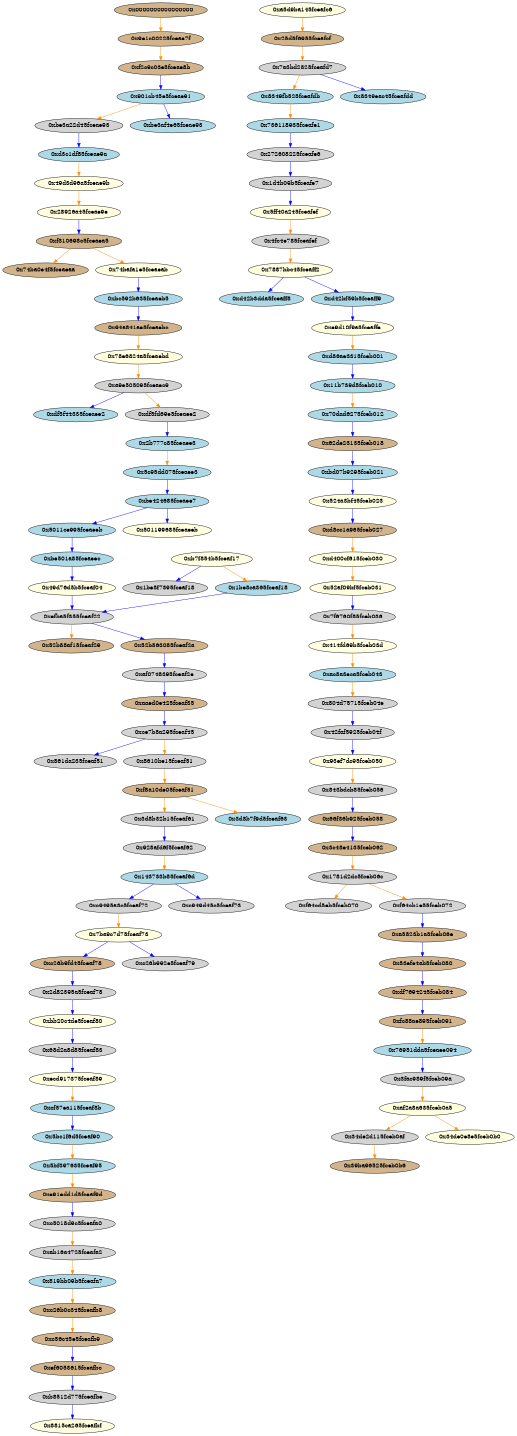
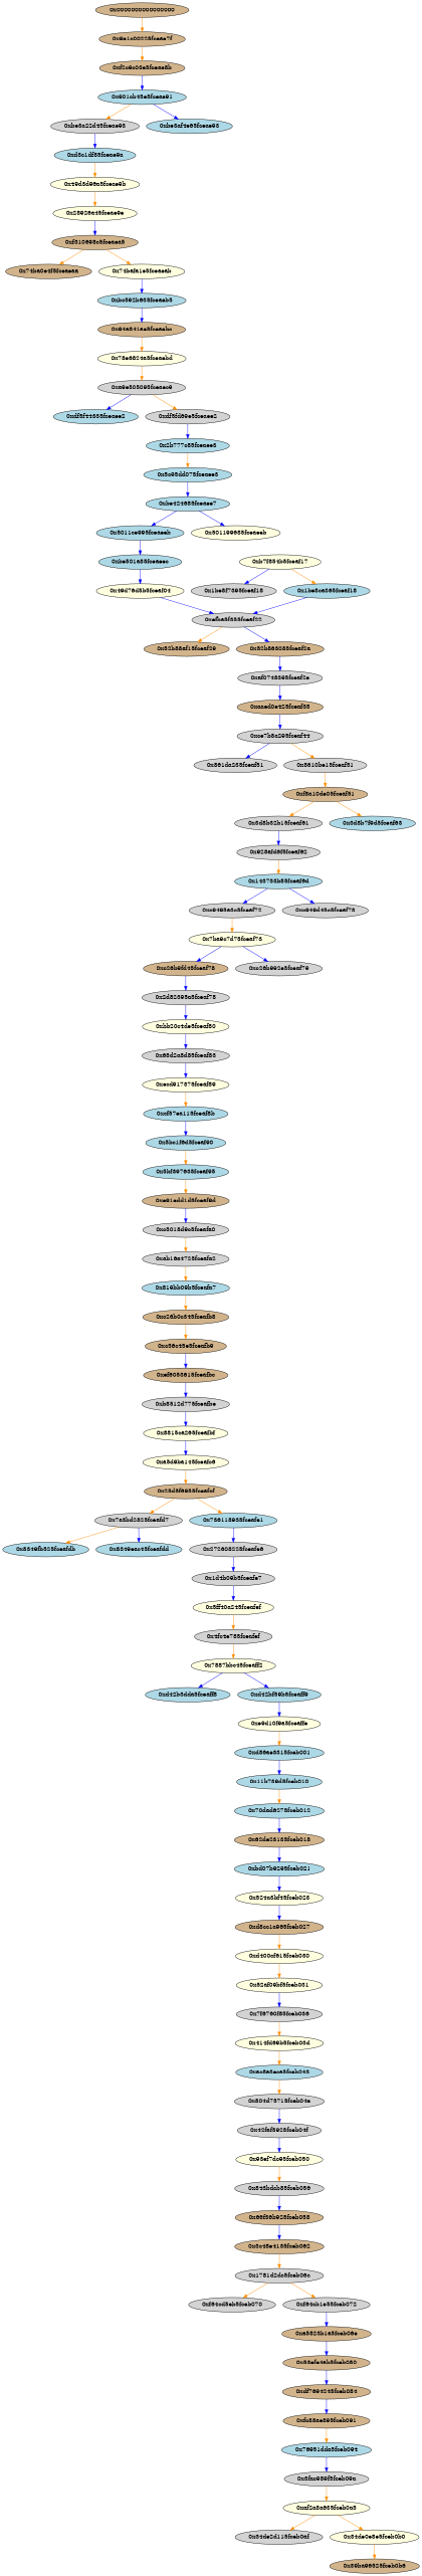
  strict digraph {
    node [fillcolor=lightgrey style=filled]
    edge [color=blue]
    "0x0000000000000000" [fillcolor=tan height=0.5 width=2.4914]
    "0x9e1c00225fceae7f" [fillcolor=tan height=0.5 width=2.329]
    "0xf2c9c03e5fceae8b" [fillcolor=tan height=0.5 width=2.3109]
    "0x901cb45e5fceae91" [fillcolor=lightblue height=0.5 width=2.3651]
    "0xbe3a22d45fceae93" [height=0.5 width=2.3651]
    "0xbe3af4e65fceae93" [fillcolor=lightblue height=0.5 width=2.3109]
    "0xd3c1df85fceae9a" [fillcolor=lightblue height=0.5 width=2.2026]
    "0x49d3d96a5fceae9b" [fillcolor=lightyellow height=0.5 width=2.3831]
    "0x28926a45fceae9e" [fillcolor=lightyellow height=0.5 width=2.2567]
    "0xf310698c5fceaea5" [fillcolor=tan height=0.5 width=2.329]
    "0x74ba0e4f5fceaeaa" [fillcolor=tan height=0.5 width=2.3109]
    "0x74bafa1e5fceaeab" [fillcolor=lightyellow height=0.5 width=2.3109]
    "0xbc592b635fceaeb5" [fillcolor=lightblue height=0.5 width=2.3831]
    "0x94a841ae5fceaebc" [fillcolor=tan height=0.5 width=2.347]
    "0x78e6824a5fceaebd" [fillcolor=lightyellow height=0.5 width=2.3651]
    "0xa9e505095fceaec9" [height=0.5 width=2.3651]
    "0xdf5f44335fceaee2" [fillcolor=lightblue height=0.5 width=2.3109]
    "0xdf5fd69e5fceaee2" [height=0.5 width=2.2929]
    "0x2b777c85fceaee3" [fillcolor=lightblue height=0.5 width=2.2567]
    "0x5c95dd075fceaee3" [fillcolor=lightblue height=0.5 width=2.3651]
    "0xbe424685fceaee7" [fillcolor=lightblue height=0.5 width=2.2567]
    "0x5011ce995fceaeeb" [fillcolor=lightblue height=0.5 width=2.3651]
    "0x501199685fceaeeb" [fillcolor=lightyellow height=0.5 width=2.3831]
    "0xbe501a85fceaeec" [fillcolor=lightblue height=0.5 width=2.2206]
    "0x49d76d5b5fceaf04" [fillcolor=lightyellow height=0.5 width=2.3651]
    "0xefba5f355fceaf22" [height=0.5 width=2.2567]
    "0xb7f854b5fceaf17" [fillcolor=lightyellow height=0.5 width=2.2026]
    "0x1be8f7395fceaf18" [height=0.5 width=2.3109]
    "0x1be8ca365fceaf18" [fillcolor=lightblue height=0.5 width=2.329]
    "0x52b88af15fceaf29" [fillcolor=tan height=0.5 width=2.3109]
    "0x52b863085fceaf2a" [fillcolor=tan height=0.5 width=2.3651]
    "0xaf0748395fceaf2e" [height=0.5 width=2.3109]
    "0xaaed0e425fceaf35" [fillcolor=tan height=0.5 width=2.3109]
-   "0xce7b8a295fceaf45" [height=0.5 width=2.329]
+   "0xce7b8a295fceaf45" [height=0.5 width=2.329 label="0xce7b8a295fceaf44"]
    "0x861da235fceaf51" [height=0.5 width=2.2387]
    "0x8610be15fceaf51" [height=0.5 width=2.2387]
    "0xf8a10de05fceaf51" [fillcolor=tan height=0.5 width=2.3109]
    "0x3d8b32b15fceaf61" [height=0.5 width=2.3651]
    "0x3d8b7f9d5fceaf63" [fillcolor=lightblue height=0.5 width=2.329]
    "0x928afd6f5fceaf62" [height=0.5 width=2.2748]
    "0x143733b85fceaf6d" [fillcolor=lightblue height=0.5 width=2.3651]
    "0xc9495a3c5fceaf72" [height=0.5 width=2.329]
    "0xc949d45c5fceaf73" [height=0.5 width=2.347]
    "0x7ba9c7d75fceaf73" [fillcolor=lightyellow height=0.5 width=2.347]
    "0xc26b9fd45fceaf78" [fillcolor=tan height=0.5 width=2.3109]
    "0xc26b992e5fceaf79" [height=0.5 width=2.347]
    "0x2d82395a5fceaf78" [height=0.5 width=2.3651]
    "0xbb20c4de5fceaf80" [fillcolor=lightyellow height=0.5 width=2.347]
    "0x68d2a8d85fceaf83" [height=0.5 width=2.3651]
    "0xecd917375fceaf89" [fillcolor=lightyellow height=0.5 width=2.347]
    "0xcf57ea115fceaf8b" [fillcolor=lightblue height=0.5 width=2.2929]
    "0x5bc1f6d5fceaf90" [fillcolor=lightblue height=0.5 width=2.2026]
    "0x5bf397635fceaf95" [fillcolor=lightblue height=0.5 width=2.329]
    "0xe91edd1d5fceaf9d" [fillcolor=tan height=0.5 width=2.347]
    "0xc5018d9c5fceafa0" [height=0.5 width=2.329]
    "0xab16a4725fceafa2" [height=0.5 width=2.329]
    "0x819bb09b5fceafa7" [fillcolor=lightblue height=0.5 width=2.3651]
    "0xc26b0c345fceafb8" [fillcolor=tan height=0.5 width=2.347]
    "0xc56c45e5fceafb9" [fillcolor=tan height=0.5 width=2.2026]
    "0xef6053615fceafbc" [fillcolor=tan height=0.5 width=2.3109]
    "0xb8512d775fceafbe" [height=0.5 width=2.3651]
    "0x8815ca265fceafbf" [fillcolor=lightyellow height=0.5 width=2.3109]
    "0xa5d9ba145fceafc6" [fillcolor=lightyellow height=0.5 width=2.329]
    "0x25d5f6955fceafcf" [fillcolor=tan height=0.5 width=2.2748]
    "0x7a3bd2825fceafd7" [height=0.5 width=2.3651]
    "0x8349fb525fceafdb" [fillcolor=lightblue height=0.5 width=2.329]
    "0x8349eac45fceafdd" [fillcolor=lightblue height=0.5 width=2.329]
    "0x736118935fceafe1" [fillcolor=lightblue height=0.5 width=2.3651]
    "0x272608225fceafe6" [height=0.5 width=2.3651]
    "0x1d4b09b5fceafe7" [height=0.5 width=2.2387]
    "0x5ff40a245fceafef" [fillcolor=lightyellow height=0.5 width=2.2206]
    "0x4fc4e785fceafef" [height=0.5 width=2.1304]
    "0x7887bbc45fceaff2" [fillcolor=lightyellow height=0.5 width=2.3109]
    "0xd42b3dda5fceaff8" [fillcolor=lightblue height=0.5 width=2.3109]
    "0xd42bf59b5fceaff9" [fillcolor=lightblue height=0.5 width=2.2929]
    "0xe9d10f9a5fceaffe" [fillcolor=lightyellow height=0.5 width=2.2567]
    "0xd86ae3315fceb001" [fillcolor=lightblue height=0.5 width=2.4012]
    "0x11b739d5fceb010" [fillcolor=lightblue height=0.5 width=2.3109]
    "0x70dad6275fceb012" [fillcolor=lightblue height=0.5 width=2.4192]
    "0x62de23135fceb018" [fillcolor=tan height=0.5 width=2.4192]
    "0xbd07b9295fceb021" [fillcolor=lightblue height=0.5 width=2.4192]
    "0x524a3bf45fceb023" [fillcolor=lightyellow height=0.5 width=2.3651]
    "0xd8cc1a965fceb027" [fillcolor=tan height=0.5 width=2.3831]
    "0xd400cf615fceb030" [fillcolor=lightyellow height=0.5 width=2.3651]
    "0x52af09bf5fceb031" [fillcolor=lightyellow height=0.5 width=2.329]
    "0x7f6760f85fceb036" [height=0.5 width=2.347]
    "0x414fd69b5fceb03d" [fillcolor=lightyellow height=0.5 width=2.3831]
    "0xac8a3eca5fceb043" [fillcolor=lightblue height=0.5 width=2.347]
    "0x804d75715fceb04e" [height=0.5 width=2.4192]
    "0x42faf5925fceb04f" [height=0.5 width=2.2929]
    "0x93ef7dc95fceb050" [fillcolor=lightyellow height=0.5 width=2.3651]
    "0x843bdcb85fceb056" [height=0.5 width=2.4192]
    "0x66f36b925fceb058" [fillcolor=tan height=0.5 width=2.3831]
    "0x3c48e4135fceb062" [fillcolor=tan height=0.5 width=2.4012]
    "0x1781d2dc5fceb06c" [height=0.5 width=2.4012]
    "0xf64cd5eb5fceb070" [height=0.5 width=2.3651]
    "0xf64cb1e55fceb072" [height=0.5 width=2.3651]
    n98 [fillcolor=tan height=0.5 label="0xa5823b1a5fceb06e" width=2.3831]
    "0x53efe4ab5fceb080" [fillcolor=tan height=0.5 width=2.347]
    "0xdf7694245fceb084" [fillcolor=tan height=0.5 width=2.3831]
    "0xfc88ae895fceb091" [fillcolor=tan height=0.5 width=2.347]
-   "0x76951dda5fceb094" [fillcolor=lightblue height=0.5 width=2.4192 label="0x76951dda5fceaee094"]
+   "0x76951dda5fceb094" [fillcolor=lightblue height=0.5 width=2.4192]
    "0x3fac989f5fceb09a" [height=0.5 width=2.3109]
    "0xaf2a8a635fceb0a5" [fillcolor=lightyellow height=0.5 width=2.329]
    "0x34de2d115fceb0af" [height=0.5 width=2.3651]
    "0x34de0e8e5fceb0b0" [fillcolor=lightyellow height=0.5 width=2.3831]
    "0x39ba96525fceb0b6" [fillcolor=tan height=0.5 width=2.4192]
    "0x0000000000000000" -> "0x9e1c00225fceae7f" [color=darkorange]
    "0x9e1c00225fceae7f" -> "0xf2c9c03e5fceae8b" [color=darkorange]
    "0xf2c9c03e5fceae8b" -> "0x901cb45e5fceae91"
    "0x901cb45e5fceae91" -> "0xbe3a22d45fceae93" [color=darkorange]
    "0x901cb45e5fceae91" -> "0xbe3af4e65fceae93"
    "0xbe3a22d45fceae93" -> "0xd3c1df85fceae9a"
    "0xd3c1df85fceae9a" -> "0x49d3d96a5fceae9b" [color=darkorange]
    "0x49d3d96a5fceae9b" -> "0x28926a45fceae9e" [color=darkorange]
    "0x28926a45fceae9e" -> "0xf310698c5fceaea5"
    "0xf310698c5fceaea5" -> "0x74ba0e4f5fceaeaa" [color=darkorange]
    "0xf310698c5fceaea5" -> "0x74bafa1e5fceaeab" [color=darkorange]
    "0x74bafa1e5fceaeab" -> "0xbc592b635fceaeb5"
    "0xbc592b635fceaeb5" -> "0x94a841ae5fceaebc"
    "0x94a841ae5fceaebc" -> "0x78e6824a5fceaebd" [color=darkorange]
    "0x78e6824a5fceaebd" -> "0xa9e505095fceaec9" [color=darkorange]
    "0xa9e505095fceaec9" -> "0xdf5f44335fceaee2"
    "0xa9e505095fceaec9" -> "0xdf5fd69e5fceaee2" [color=darkorange]
    "0xdf5fd69e5fceaee2" -> "0x2b777c85fceaee3"
    "0x2b777c85fceaee3" -> "0x5c95dd075fceaee3" [color=darkorange]
    "0x5c95dd075fceaee3" -> "0xbe424685fceaee7"
    "0xbe424685fceaee7" -> "0x5011ce995fceaeeb"
    "0xbe424685fceaee7" -> "0x501199685fceaeeb"
    "0x5011ce995fceaeeb" -> "0xbe501a85fceaeec"
    "0xbe501a85fceaeec" -> "0x49d76d5b5fceaf04"
    "0x49d76d5b5fceaf04" -> "0xefba5f355fceaf22"
    "0xefba5f355fceaf22" -> "0x52b88af15fceaf29" [color=darkorange]
    "0xefba5f355fceaf22" -> "0x52b863085fceaf2a"
    "0xb7f854b5fceaf17" -> "0x1be8f7395fceaf18"
    "0xb7f854b5fceaf17" -> "0x1be8ca365fceaf18" [color=darkorange]
    "0x1be8ca365fceaf18" -> "0xefba5f355fceaf22"
    "0x52b863085fceaf2a" -> "0xaf0748395fceaf2e"
    "0xaf0748395fceaf2e" -> "0xaaed0e425fceaf35"
    "0xaaed0e425fceaf35" -> "0xce7b8a295fceaf45"
    "0xce7b8a295fceaf45" -> "0x861da235fceaf51"
    "0xce7b8a295fceaf45" -> "0x8610be15fceaf51" [color=darkorange]
    "0x8610be15fceaf51" -> "0xf8a10de05fceaf51" [color=darkorange]
    "0xf8a10de05fceaf51" -> "0x3d8b32b15fceaf61" [color=darkorange]
    "0xf8a10de05fceaf51" -> "0x3d8b7f9d5fceaf63" [color=darkorange]
    "0x3d8b32b15fceaf61" -> "0x928afd6f5fceaf62"
    "0x928afd6f5fceaf62" -> "0x143733b85fceaf6d" [color=darkorange]
    "0x143733b85fceaf6d" -> "0xc9495a3c5fceaf72"
    "0x143733b85fceaf6d" -> "0xc949d45c5fceaf73"
    "0xc9495a3c5fceaf72" -> "0x7ba9c7d75fceaf73" [color=darkorange]
    "0x7ba9c7d75fceaf73" -> "0xc26b9fd45fceaf78"
    "0x7ba9c7d75fceaf73" -> "0xc26b992e5fceaf79"
    "0xc26b9fd45fceaf78" -> "0x2d82395a5fceaf78"
    "0x2d82395a5fceaf78" -> "0xbb20c4de5fceaf80"
    "0xbb20c4de5fceaf80" -> "0x68d2a8d85fceaf83"
    "0x68d2a8d85fceaf83" -> "0xecd917375fceaf89"
    "0xecd917375fceaf89" -> "0xcf57ea115fceaf8b" [color=darkorange]
    "0xcf57ea115fceaf8b" -> "0x5bc1f6d5fceaf90"
    "0x5bc1f6d5fceaf90" -> "0x5bf397635fceaf95" [color=darkorange]
    "0x5bf397635fceaf95" -> "0xe91edd1d5fceaf9d" [color=darkorange]
    "0xe91edd1d5fceaf9d" -> "0xc5018d9c5fceafa0"
    "0xc5018d9c5fceafa0" -> "0xab16a4725fceafa2" [color=darkorange]
    "0xab16a4725fceafa2" -> "0x819bb09b5fceafa7" [color=darkorange]
    "0x819bb09b5fceafa7" -> "0xc26b0c345fceafb8" [color=darkorange]
    "0xc26b0c345fceafb8" -> "0xc56c45e5fceafb9" [color=darkorange]
    "0xc56c45e5fceafb9" -> "0xef6053615fceafbc"
    "0xef6053615fceafbc" -> "0xb8512d775fceafbe"
    "0xb8512d775fceafbe" -> "0x8815ca265fceafbf"
+   "0x8815ca265fceafbf" -> "0xa5d9ba145fceafc6"
    "0xa5d9ba145fceafc6" -> "0x25d5f6955fceafcf" [color=darkorange]
    "0x25d5f6955fceafcf" -> "0x7a3bd2825fceafd7" [color=darkorange]
    "0x7a3bd2825fceafd7" -> "0x8349fb525fceafdb" [color=darkorange]
    "0x7a3bd2825fceafd7" -> "0x8349eac45fceafdd"
-   "0x8349fb525fceafdb" -> "0x736118935fceafe1" [color=darkorange]
+   "0x25d5f6955fceafcf" -> "0x736118935fceafe1" [color=darkorange]
    "0x736118935fceafe1" -> "0x272608225fceafe6"
    "0x272608225fceafe6" -> "0x1d4b09b5fceafe7"
    "0x1d4b09b5fceafe7" -> "0x5ff40a245fceafef"
    "0x5ff40a245fceafef" -> "0x4fc4e785fceafef" [color=darkorange]
    "0x4fc4e785fceafef" -> "0x7887bbc45fceaff2" [color=darkorange]
    "0x7887bbc45fceaff2" -> "0xd42b3dda5fceaff8"
    "0x7887bbc45fceaff2" -> "0xd42bf59b5fceaff9"
    "0xd42bf59b5fceaff9" -> "0xe9d10f9a5fceaffe"
    "0xe9d10f9a5fceaffe" -> "0xd86ae3315fceb001" [color=darkorange]
    "0xd86ae3315fceb001" -> "0x11b739d5fceb010"
    "0x11b739d5fceb010" -> "0x70dad6275fceb012" [color=darkorange]
    "0x70dad6275fceb012" -> "0x62de23135fceb018"
    "0x62de23135fceb018" -> "0xbd07b9295fceb021"
    "0xbd07b9295fceb021" -> "0x524a3bf45fceb023"
    "0x524a3bf45fceb023" -> "0xd8cc1a965fceb027"
    "0xd8cc1a965fceb027" -> "0xd400cf615fceb030" [color=darkorange]
    "0xd400cf615fceb030" -> "0x52af09bf5fceb031" [color=darkorange]
    "0x52af09bf5fceb031" -> "0x7f6760f85fceb036"
    "0x7f6760f85fceb036" -> "0x414fd69b5fceb03d" [color=darkorange]
    "0x414fd69b5fceb03d" -> "0xac8a3eca5fceb043" [color=darkorange]
    "0xac8a3eca5fceb043" -> "0x804d75715fceb04e" [color=darkorange]
    "0x804d75715fceb04e" -> "0x42faf5925fceb04f"
    "0x42faf5925fceb04f" -> "0x93ef7dc95fceb050"
    "0x93ef7dc95fceb050" -> "0x843bdcb85fceb056" [color=darkorange]
    "0x843bdcb85fceb056" -> "0x66f36b925fceb058"
    "0x66f36b925fceb058" -> "0x3c48e4135fceb062"
    "0x3c48e4135fceb062" -> "0x1781d2dc5fceb06c" [color=darkorange]
    "0x1781d2dc5fceb06c" -> "0xf64cd5eb5fceb070" [color=darkorange]
    "0x1781d2dc5fceb06c" -> "0xf64cb1e55fceb072" [color=darkorange]
    "0xf64cb1e55fceb072" -> n98
    n98 -> "0x53efe4ab5fceb080"
    "0x53efe4ab5fceb080" -> "0xdf7694245fceb084"
    "0xdf7694245fceb084" -> "0xfc88ae895fceb091"
    "0xfc88ae895fceb091" -> "0x76951dda5fceb094" [color=darkorange]
    "0x76951dda5fceb094" -> "0x3fac989f5fceb09a"
    "0x3fac989f5fceb09a" -> "0xaf2a8a635fceb0a5" [color=darkorange]
    "0xaf2a8a635fceb0a5" -> "0x34de2d115fceb0af" [color=darkorange]
    "0xaf2a8a635fceb0a5" -> "0x34de0e8e5fceb0b0" [color=darkorange]
-   "0x34de2d115fceb0af" -> "0x39ba96525fceb0b6" [color=darkorange]
+   "0x34de0e8e5fceb0b0" -> "0x39ba96525fceb0b6" [color=darkorange]
  }
